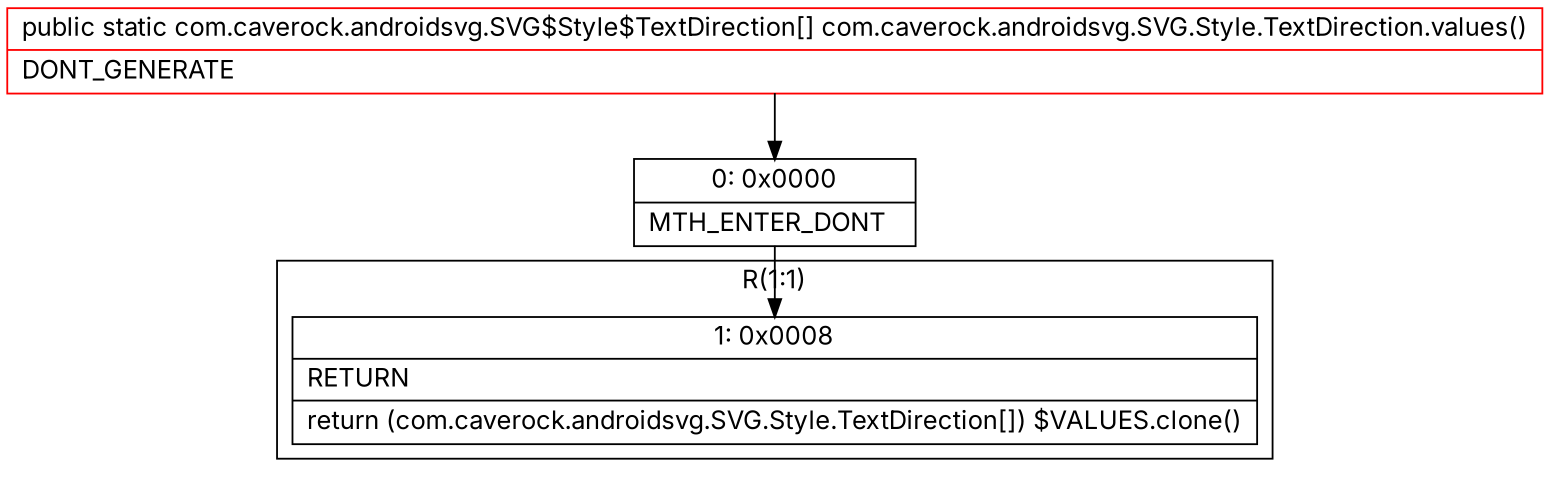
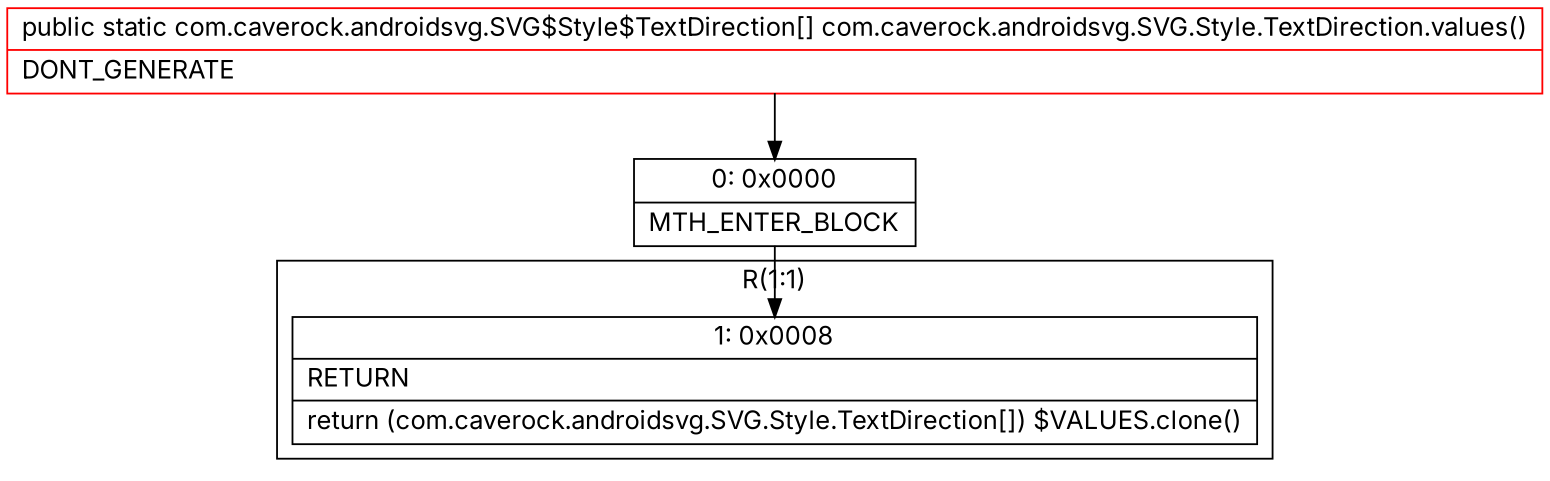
  digraph {
    fontname=Inter
    node [color=black shape=record fontname=Inter]
    edge [fontname=Inter]
    n1 [label="{1\:\ 0x0008|RETURN\l|return (com.caverock.androidsvg.SVG.Style.TextDirection[]) $VALUES.clone()\l}"]
-   n2 [label="{0\:\ 0x0000|MTH_ENTER_DONT\l}"]
+   n2 [label="{0\:\ 0x0000|MTH_ENTER_BLOCK\l}"]
    n3 [label="{public static com.caverock.androidsvg.SVG$Style$TextDirection[] com.caverock.androidsvg.SVG.Style.TextDirection.values()  | DONT_GENERATE\l}" color=red]
    subgraph cluster_1 {
      label="R(1:1)"
      n1
    }
    n2 -> n1
    n3 -> n2
  }
